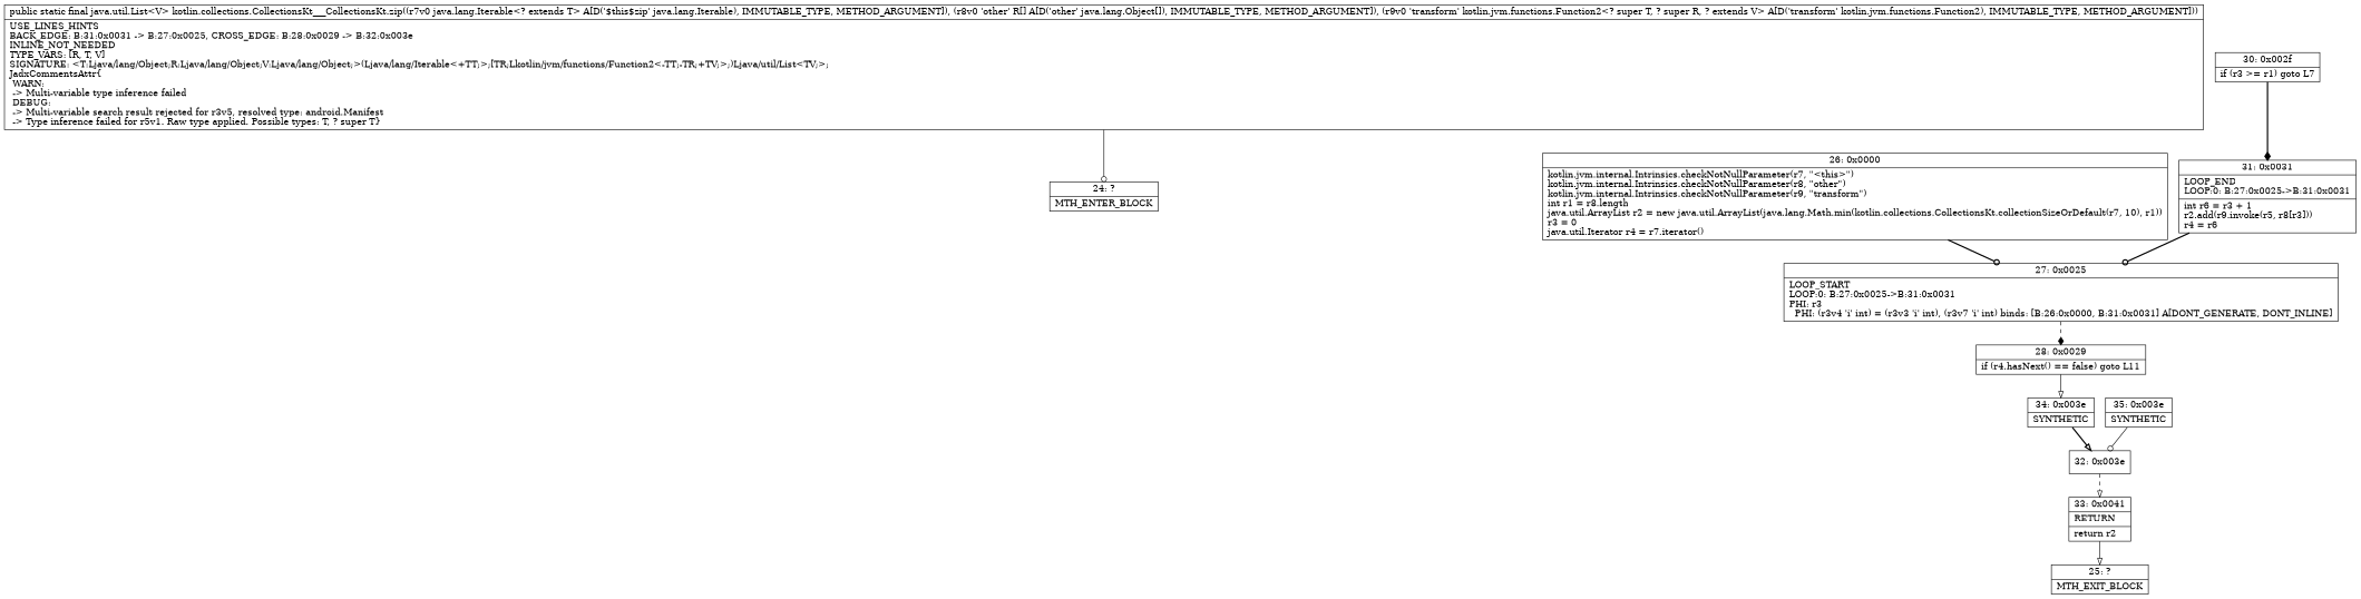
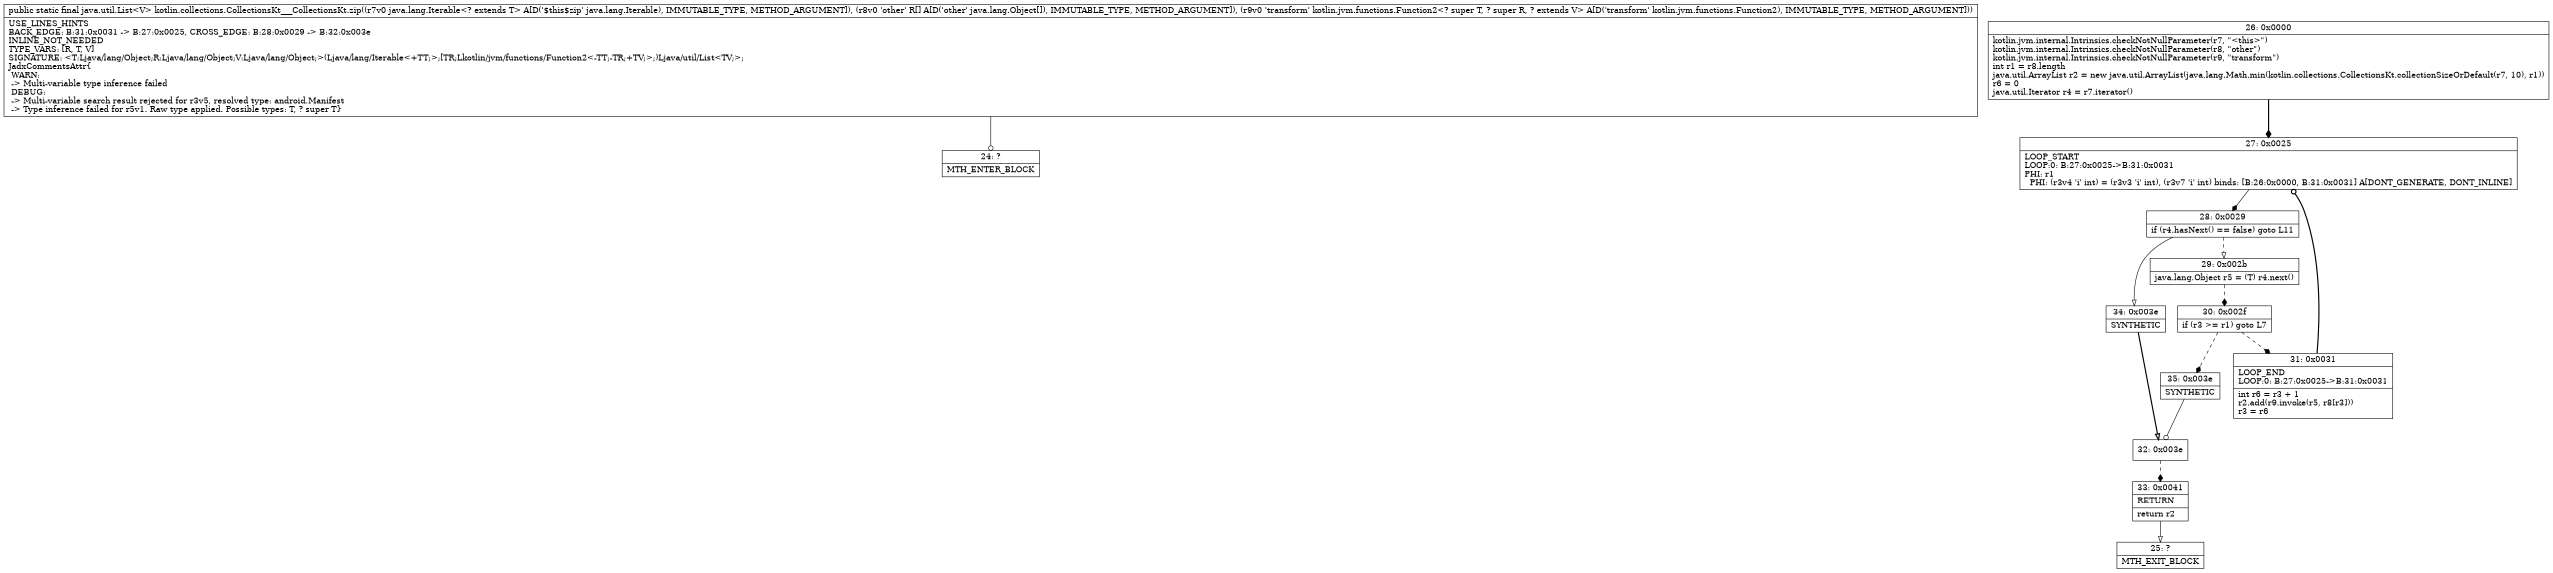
  digraph {
    node [shape=record]
    edge [arrowhead=diamond style=dashed]
    n1 [label="{24\:\ ?|MTH_ENTER_BLOCK\l}"]
-   n2 [label="{26\:\ 0x0000|kotlin.jvm.internal.Intrinsics.checkNotNullParameter(r7, \"\<this\>\")\lkotlin.jvm.internal.Intrinsics.checkNotNullParameter(r8, \"other\")\lkotlin.jvm.internal.Intrinsics.checkNotNullParameter(r9, \"transform\")\lint r1 = r8.length\ljava.util.ArrayList r2 = new java.util.ArrayList(java.lang.Math.min(kotlin.collections.CollectionsKt.collectionSizeOrDefault(r7, 10), r1))\lr3 = 0\ljava.util.Iterator r4 = r7.iterator()\l}"]
-   n3 [label="{27\:\ 0x0025|LOOP_START\lLOOP:0: B:27:0x0025\-\>B:31:0x0031\lPHI: r3 \l  PHI: (r3v4 'i' int) = (r3v3 'i' int), (r3v7 'i' int) binds: [B:26:0x0000, B:31:0x0031] A[DONT_GENERATE, DONT_INLINE]\l}"]
+   n2 [label="{26\:\ 0x0000|kotlin.jvm.internal.Intrinsics.checkNotNullParameter(r7, \"\<this\>\")\lkotlin.jvm.internal.Intrinsics.checkNotNullParameter(r8, \"other\")\lkotlin.jvm.internal.Intrinsics.checkNotNullParameter(r9, \"transform\")\lint r1 = r8.length\ljava.util.ArrayList r2 = new java.util.ArrayList(java.lang.Math.min(kotlin.collections.CollectionsKt.collectionSizeOrDefault(r7, 10), r1))\lr6 = 0\ljava.util.Iterator r4 = r7.iterator()\l}"]
+   n3 [label="{27\:\ 0x0025|LOOP_START\lLOOP:0: B:27:0x0025\-\>B:31:0x0031\lPHI: r1 \l  PHI: (r3v4 'i' int) = (r3v3 'i' int), (r3v7 'i' int) binds: [B:26:0x0000, B:31:0x0031] A[DONT_GENERATE, DONT_INLINE]\l}"]
    n4 [label="{28\:\ 0x0029|if (r4.hasNext() == false) goto L11\l}"]
+   n5 [label="{29\:\ 0x002b|java.lang.Object r5 = (T) r4.next()\l}"]
    n6 [label="{34\:\ 0x003e|SYNTHETIC\l}"]
    n7 [label="{30\:\ 0x002f|if (r3 \>= r1) goto L7\l}"]
    n8 [label="{32\:\ 0x003e}"]
-   n9 [label="{31\:\ 0x0031|LOOP_END\lLOOP:0: B:27:0x0025\-\>B:31:0x0031\l|int r6 = r3 + 1\lr2.add(r9.invoke(r5, r8[r3]))\lr4 = r6\l}"]
+   n9 [label="{31\:\ 0x0031|LOOP_END\lLOOP:0: B:27:0x0025\-\>B:31:0x0031\l|int r6 = r3 + 1\lr2.add(r9.invoke(r5, r8[r3]))\lr3 = r6\l}"]
    n10 [label="{35\:\ 0x003e|SYNTHETIC\l}"]
    n11 [label="{33\:\ 0x0041|RETURN\l|return r2\l}"]
    n12 [label="{25\:\ ?|MTH_EXIT_BLOCK\l}"]
    n13 [label="{public static final java.util.List\<V\> kotlin.collections.CollectionsKt___CollectionsKt.zip((r7v0 java.lang.Iterable\<? extends T\> A[D('$this$zip' java.lang.Iterable), IMMUTABLE_TYPE, METHOD_ARGUMENT]), (r8v0 'other' R[] A[D('other' java.lang.Object[]), IMMUTABLE_TYPE, METHOD_ARGUMENT]), (r9v0 'transform' kotlin.jvm.functions.Function2\<? super T, ? super R, ? extends V\> A[D('transform' kotlin.jvm.functions.Function2), IMMUTABLE_TYPE, METHOD_ARGUMENT]))  | USE_LINES_HINTS\lBACK_EDGE: B:31:0x0031 \-\> B:27:0x0025, CROSS_EDGE: B:28:0x0029 \-\> B:32:0x003e\lINLINE_NOT_NEEDED\lTYPE_VARS: [R, T, V]\lSIGNATURE: \<T:Ljava\/lang\/Object;R:Ljava\/lang\/Object;V:Ljava\/lang\/Object;\>(Ljava\/lang\/Iterable\<+TT;\>;[TR;Lkotlin\/jvm\/functions\/Function2\<\-TT;\-TR;+TV;\>;)Ljava\/util\/List\<TV;\>;\lJadxCommentsAttr\{\l WARN: \l \-\> Multi\-variable type inference failed\l DEBUG: \l \-\> Multi\-variable search result rejected for r3v5, resolved type: android.Manifest\l \-\> Type inference failed for r5v1. Raw type applied. Possible types: T, ? super T\}\l}"]
-   n2 -> n3 [arrowhead=odot style=bold]
-   n3 -> n4
+   n2 -> n3 [style=bold]
+   n3 -> n4 [style=solid]
+   n4 -> n5 [arrowhead=onormal]
    n4 -> n6 [arrowhead=onormal style=solid]
+   n5 -> n7
    n6 -> n8 [arrowhead=onormal style=bold]
-   n7 -> n9 [style=bold]
-   n8 -> n11 [arrowhead=onormal]
+   n7 -> n9
+   n7 -> n10
+   n8 -> n11
    n9 -> n3 [arrowhead=odot style=bold]
    n10 -> n8 [arrowhead=odot style=solid]
    n11 -> n12 [arrowhead=onormal style=solid]
    n13 -> n1 [arrowhead=odot style=solid]
  }
